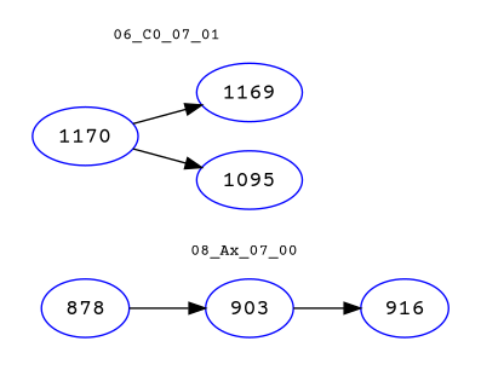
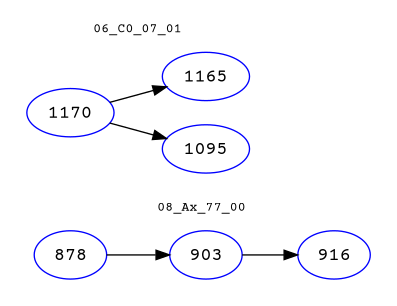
  digraph {
    fontname="Courier Prime"
    rankdir=LR
    node [color=blue fontname="Courier Prime"]
    edge [color=black fontname="Courier Prime"]
    n1 [label=903]
    n2 [label=878]
    n3 [label=916]
    n4 [label=1170]
    n5 [label=1095]
-   n6 [label=1169]
+   n6 [label=1165]
    subgraph cluster_1 {
      color=white
      fontsize=10
-     label="08_Ax_07_00"
+     label="08_Ax_77_00"
      n1
      n2
      n3
    }
    subgraph cluster_2 {
      color=white
      fontsize=10
      label="06_C0_07_01"
      n4
      n5
      n6
    }
    n1 -> n3
    n2 -> n1
    n4 -> n5
    n4 -> n6
  }
